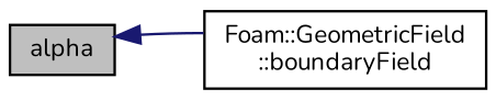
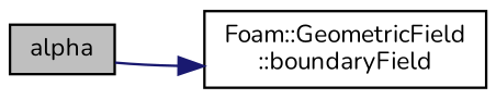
  digraph {
    rankdir=LR
    fontname=Nunito
    node [color=black fontname=Nunito fontsize=10 shape=record]
    n1 [fillcolor=grey75 fontcolor=black height=0.2 label=alpha style=filled width=0.4]
    n2 [height=0.2 label="Foam::GeometricField\l::boundaryField" width=0.4]
-   n2 -> n1 [color=midnightblue fontname=Nunito fontsize=10 labelfontname=FreeSans labelfontsize=10 style=solid]
+   n1 -> n2 [color=midnightblue fontname=Nunito fontsize=10 labelfontname=FreeSans labelfontsize=10 style=solid]
  }
